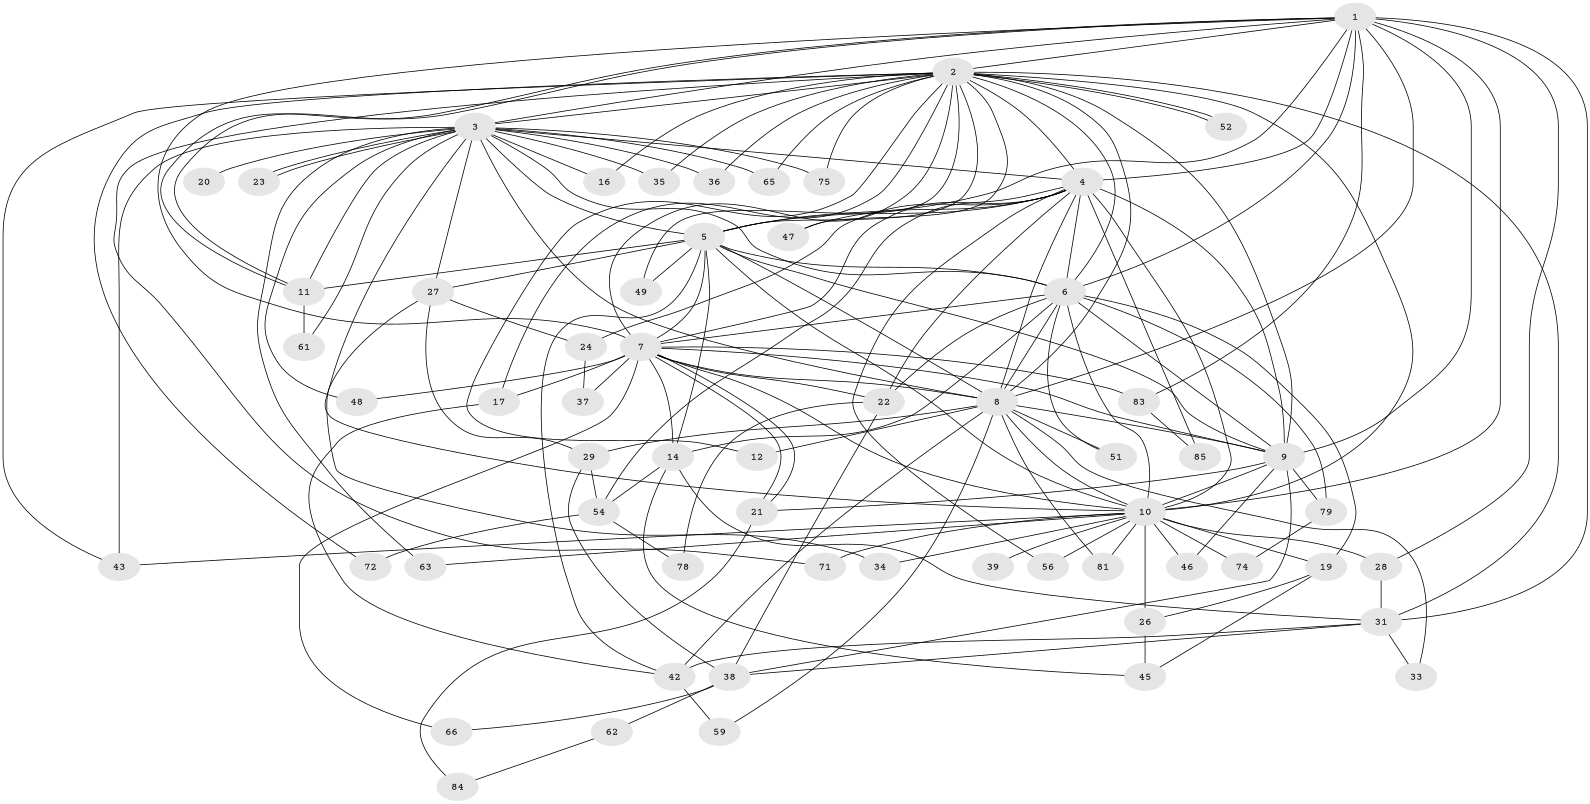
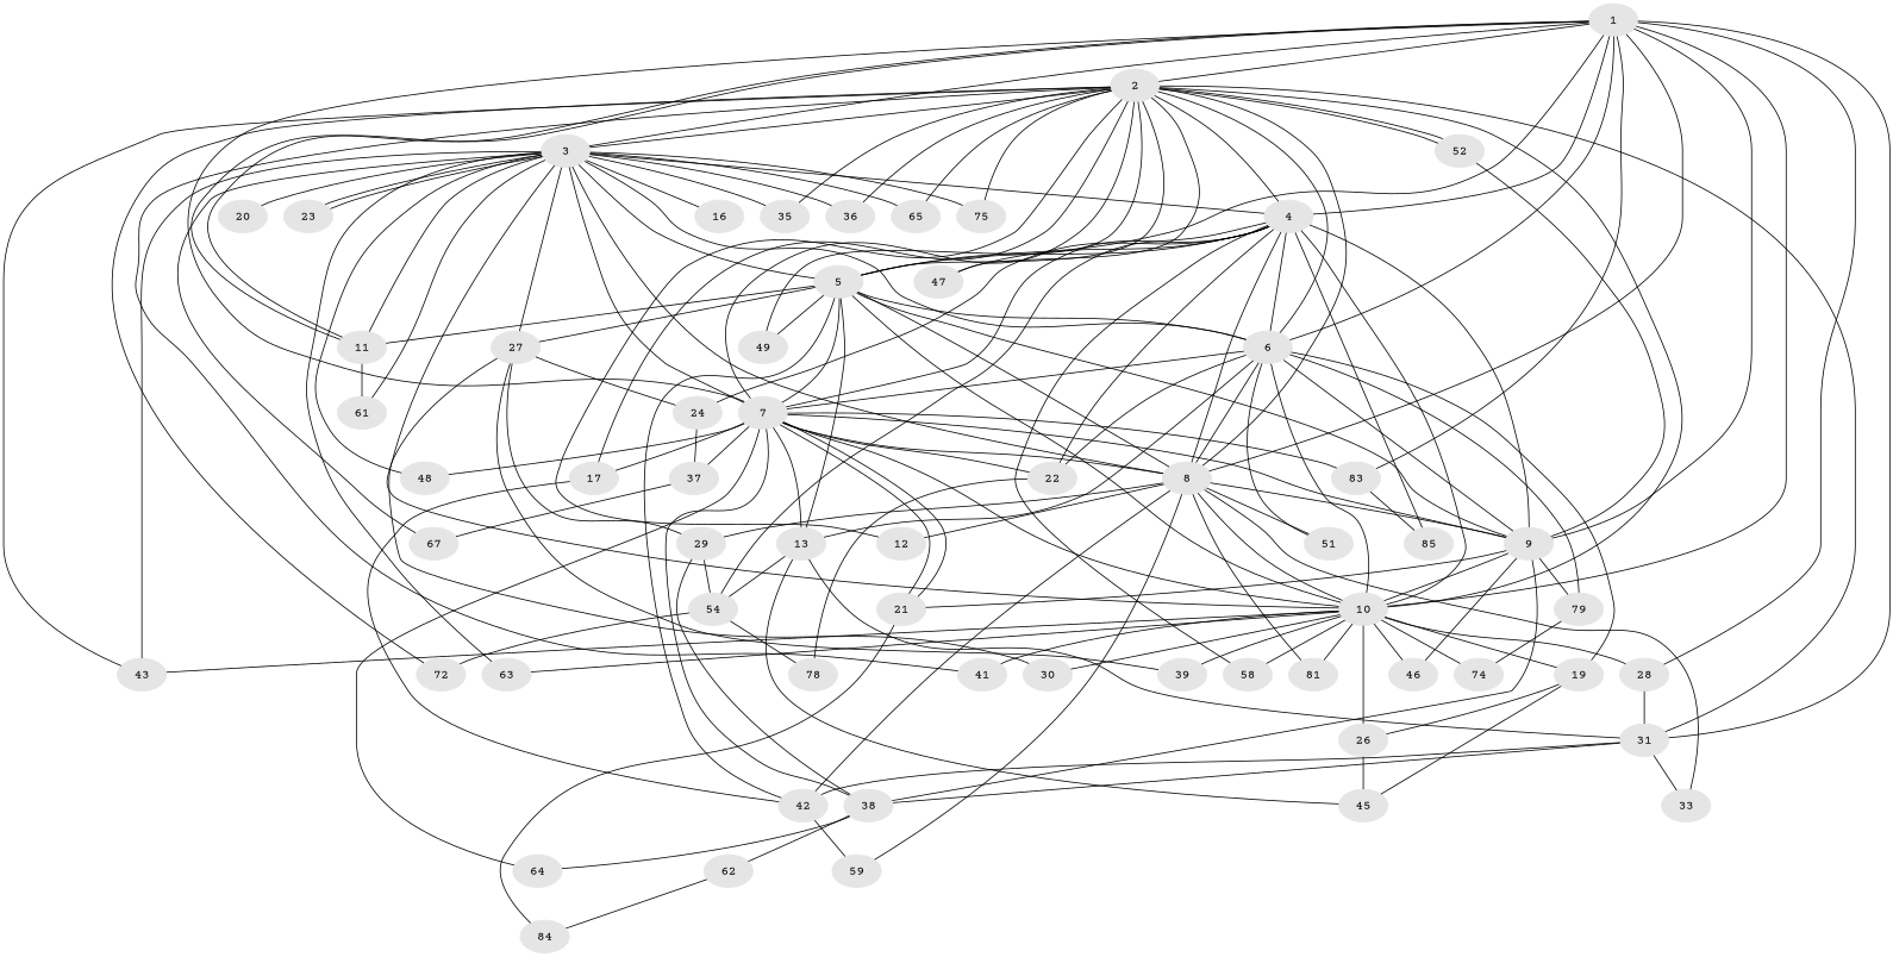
  graph {
    fontname="Courier Prime"
    node [color=gray90 fontname="Courier Prime" style=filled]
    edge [fontname="Courier Prime"]
    1 [super="+25"]
    2 [super="+76"]
    3 [super="+14"]
    4 [super="+15"]
    5 [super="+53"]
    6 [super="+50"]
    7 [super="+64"]
    8 [super="+56"]
    9 [super="+30"]
    10 [super="+80"]
    11 [super="+82"]
    28 [super="+44"]
    31 [super="+68"]
    83
    12
    16
    17 [super="+60"]
    35
    36
-   41 [label=71]
+   41
    43 [super="+71"]
    47
    49
    52
    65
    72
    75
    20
    23
    27 [super="+32"]
    48
    61
    63
+   67
    22 [super="+57"]
    24
    54 [super="+73"]
-   58 [label=56]
+   58
    85
-   13 [super="+18" label=14]
+   13 [super="+18"]
    42
    19
    51
    79
    21
    37
    38 [super="+40"]
-   66 [super="+69"]
+   66 [super="+69" label=64]
    29 [super="+70"]
    33
    59
    81
    46
    26 [super="+55"]
-   34
+   34 [label=30]
    39
    74
    78
    45 [super="+77"]
    84
    62
    1 -- 2
    1 -- 3
    1 -- 4
    1 -- 5
    1 -- 6
    1 -- 7
    1 -- 8
    1 -- 9 [weight=2]
    1 -- 10
    1 -- 11
    1 -- 11
    1 -- 28
    1 -- 31
    1 -- 83
    2 -- 3
    2 -- 4
    2 -- 5
    2 -- 6
    2 -- 7
    2 -- 8
-   2 -- 9
+   52 -- 9
    2 -- 10 [weight=2]
    2 -- 31
    2 -- 12
-   2 -- 16
    2 -- 17
    2 -- 35
    2 -- 36
    2 -- 41
    2 -- 43
    2 -- 47
    2 -- 49
    2 -- 52
    2 -- 52
    2 -- 65
    2 -- 72
    2 -- 75
    3 -- 4 [weight=2]
    3 -- 5
    3 -- 6
+   3 -- 7 [weight=3]
    3 -- 8
    3 -- 10
    3 -- 11
    3 -- 16
    3 -- 35
    3 -- 36
    3 -- 43 [weight=2]
    3 -- 65
    3 -- 75
    3 -- 20 [weight=2]
    3 -- 23
    3 -- 23
    3 -- 27
    3 -- 48
    3 -- 61
    3 -- 63
+   3 -- 67
    4 -- 5
    4 -- 6
    4 -- 7
    4 -- 8
    4 -- 9
    4 -- 10
    4 -- 47
    4 -- 22
    4 -- 24
    4 -- 54
    4 -- 58
    4 -- 85
    5 -- 6
    5 -- 7
    5 -- 8
    5 -- 9
    5 -- 10
    5 -- 11
    5 -- 49
    5 -- 27
    5 -- 13
    5 -- 42
    6 -- 7 [weight=2]
    6 -- 8
    6 -- 9
    6 -- 10
    6 -- 22
    6 -- 13
    6 -- 19
    6 -- 51
    6 -- 79
    7 -- 8
    7 -- 9
    7 -- 10
    7 -- 83
    7 -- 17
    7 -- 48
    7 -- 22
    7 -- 13
    7 -- 21
    7 -- 21
    7 -- 37
-   22 -- 38
+   7 -- 38
    7 -- 66 [weight=2]
    8 -- 9
    8 -- 10
    8 -- 12
    8 -- 42
    8 -- 51
    8 -- 29
    8 -- 33
    8 -- 59
    8 -- 81
    9 -- 10
    9 -- 79
    9 -- 21
    9 -- 38
    9 -- 46
    10 -- 28
    10 -- 41
    10 -- 43
    10 -- 63
    10 -- 58
    10 -- 19
    10 -- 81
    10 -- 46
    10 -- 26 [weight=2]
    10 -- 34
    10 -- 39
    10 -- 74
    11 -- 61
    28 -- 31
    31 -- 42
    31 -- 38
    31 -- 33
    83 -- 85
    17 -- 42
    27 -- 24
    27 -- 29 [weight=2]
    27 -- 34
+   27 -- 39
    22 -- 78
    24 -- 37
    54 -- 72
    54 -- 78
    13 -- 31
    13 -- 54
    13 -- 45
    42 -- 59
    19 -- 26
    19 -- 45
    79 -- 74
    21 -- 84
+   37 -- 67
    38 -- 66
    38 -- 62
    29 -- 54
    29 -- 38
    26 -- 45
    62 -- 84
  }
